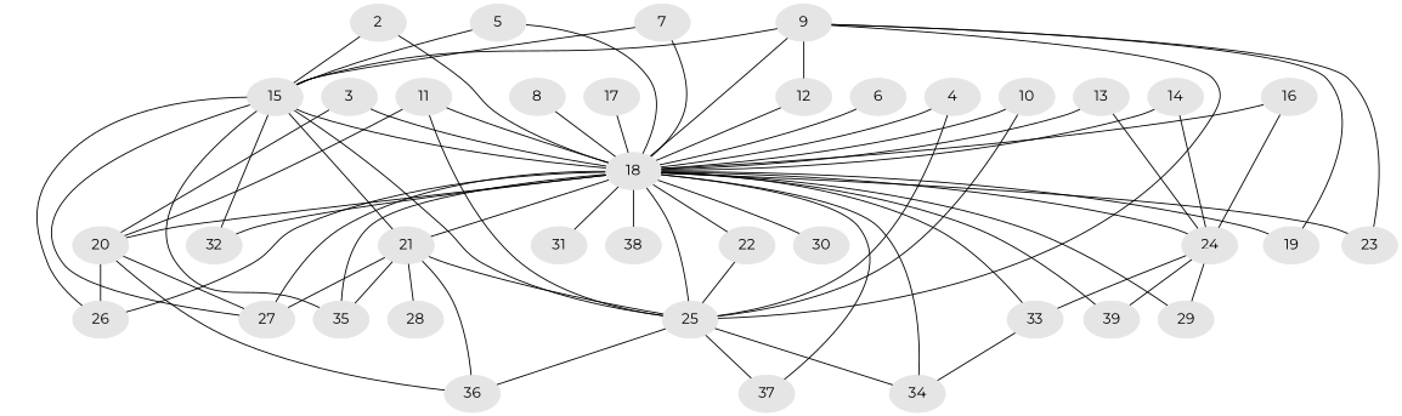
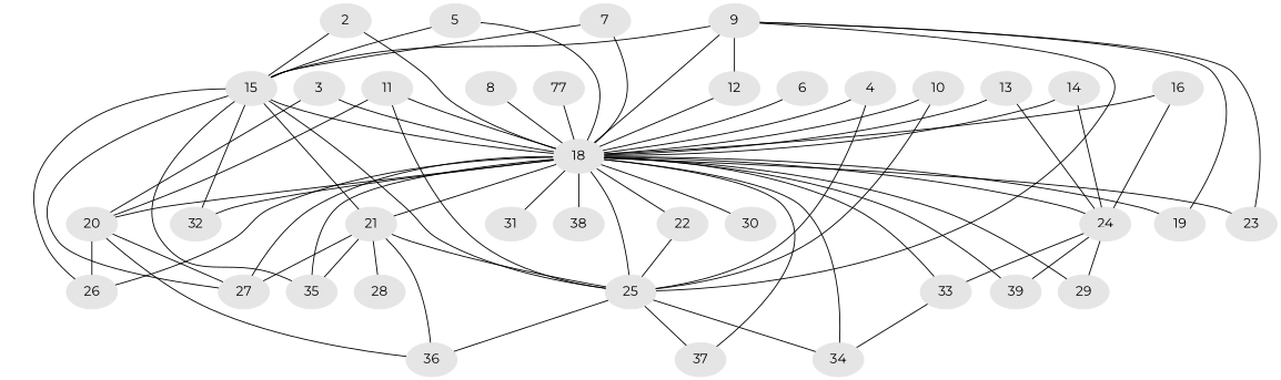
  graph {
    fontname=Montserrat
    node [color=gray90 fontname=Montserrat style=filled]
    edge [fontname=Montserrat weight=1.0]
    21
    25
    27
    35
    28
    36
    2
    15
    18
    26
    32
    20
    19
    23
    24
    22
    29
    30
    31
    33
    34
    37
    38
    39
    3
    4
    5
    6
    7
    8
    9
    12
    10
    11
    13
    14
    16
-   17
+   17 [label=77]
    21 -- 25
    21 -- 27
    21 -- 35
    21 -- 28
    21 -- 36
    25 -- 36
    25 -- 34 [weight=3.0]
    25 -- 37
    2 -- 15
    2 -- 18
    15 -- 21
    15 -- 25
    15 -- 27
    15 -- 35 [weight=2.0]
    15 -- 18 [weight=9.0]
    15 -- 26
    15 -- 32
    18 -- 21 [weight=9.0]
    18 -- 25 [weight=9.0]
    18 -- 27 [weight=3.0]
    18 -- 35
    18 -- 26
    18 -- 32 [weight=2.0]
    18 -- 20 [weight=2.0]
    18 -- 19
    18 -- 23
    18 -- 24 [weight=4.0]
    18 -- 22
    18 -- 29 [weight=3.0]
    18 -- 30 [weight=2.0]
    18 -- 31 [weight=2.0]
    18 -- 33
    18 -- 34 [weight=3.0]
    18 -- 37
    18 -- 38
    18 -- 39
    20 -- 27
    20 -- 36
    20 -- 26
    24 -- 29
    24 -- 33
    24 -- 39
    22 -- 25
    33 -- 34
    3 -- 18 [weight=2.0]
    3 -- 20
    4 -- 25
    4 -- 18
    5 -- 15
    5 -- 18
    6 -- 18
    7 -- 15
    7 -- 18
    8 -- 18 [weight=2.0]
    9 -- 25
    9 -- 15
    9 -- 18 [weight=2.0]
    9 -- 19
    9 -- 23
    9 -- 12
    12 -- 18 [weight=2.0]
    10 -- 25
    10 -- 18
    11 -- 25
    11 -- 18 [weight=3.0]
    11 -- 20
    13 -- 18
    13 -- 24
    14 -- 18
    14 -- 24
    16 -- 18
    16 -- 24
    17 -- 18 [weight=2.0]
  }
